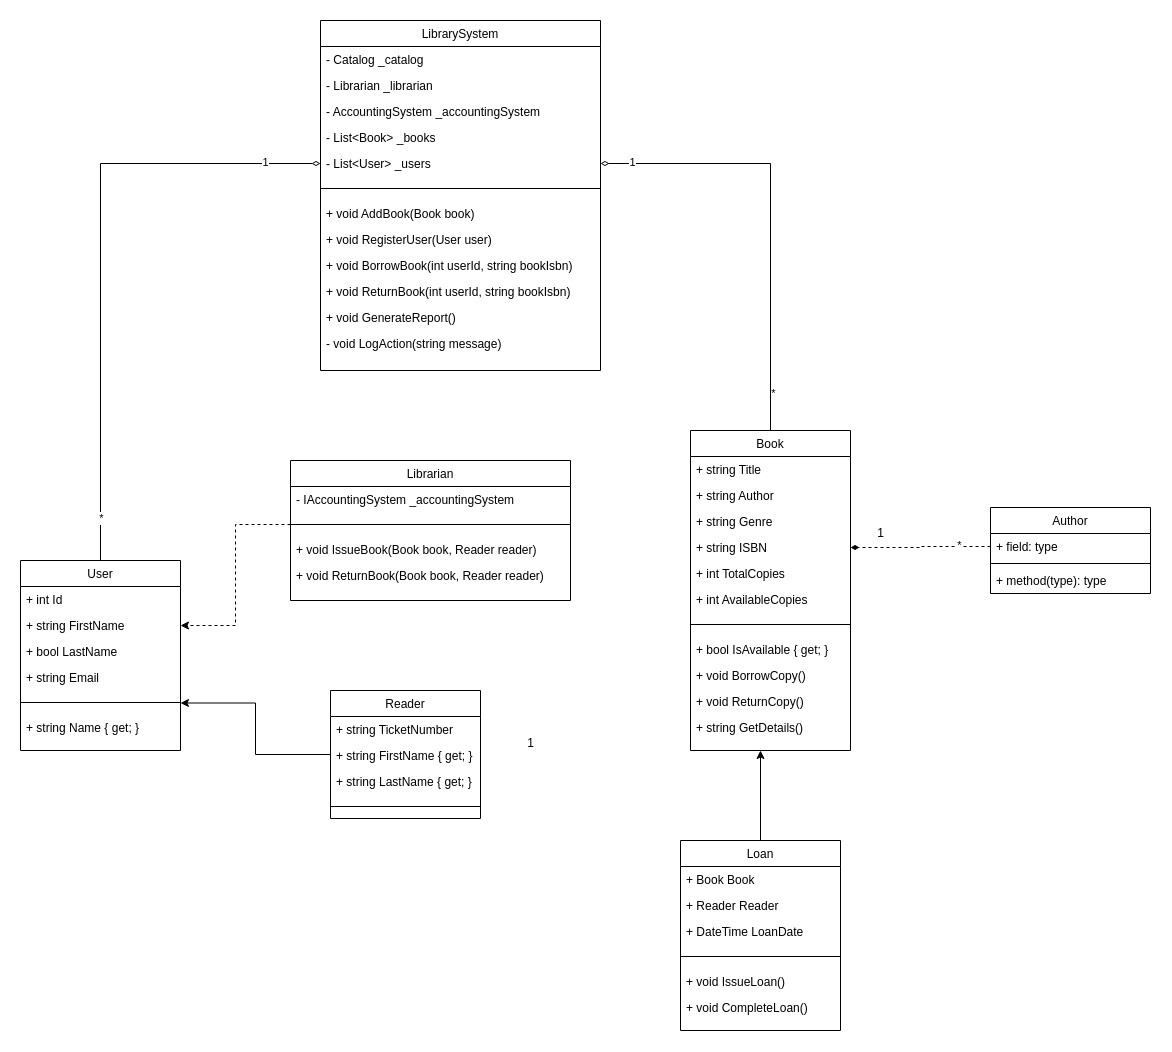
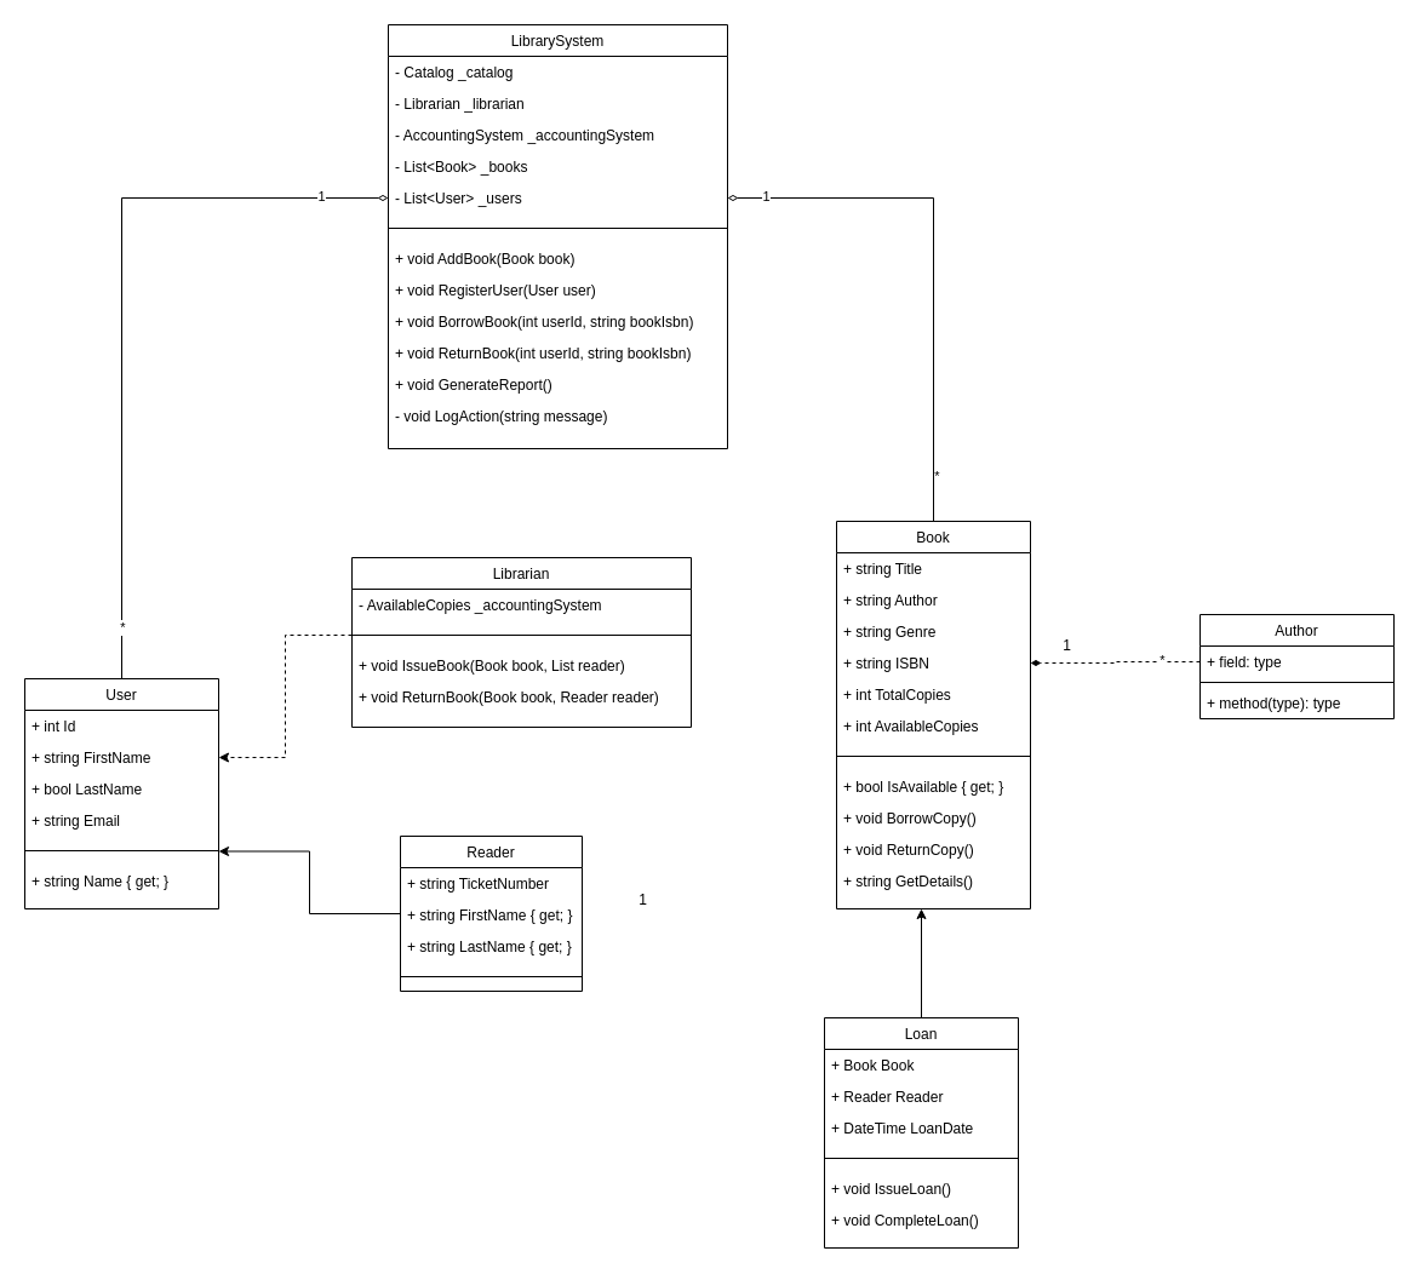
  <mxCell id="0" />
  <mxCell id="1" parent="0" />
  <mxCell id="2" value="LibrarySystem" style="swimlane;fontStyle=0;align=center;verticalAlign=top;childLayout=stackLayout;horizontal=1;startSize=26;horizontalStack=0;resizeParent=1;resizeLast=0;collapsible=1;marginBottom=0;rounded=0;shadow=0;strokeWidth=1;" parent="1" vertex="1"><mxGeometry x="320" y="20" width="280" height="350" as="geometry"><mxRectangle x="130" y="380" width="160" height="26" as="alternateBounds" /></mxGeometry></mxCell>
  <mxCell id="3" value="- Catalog _catalog" style="text;align=left;verticalAlign=top;spacingLeft=4;spacingRight=4;overflow=hidden;rotatable=0;points=[[0,0.5],[1,0.5]];portConstraint=eastwest;" parent="2" vertex="1"><mxGeometry y="26" width="280" height="26" as="geometry" /></mxCell>
  <mxCell id="4" value="- Librarian _librarian" style="text;align=left;verticalAlign=top;spacingLeft=4;spacingRight=4;overflow=hidden;rotatable=0;points=[[0,0.5],[1,0.5]];portConstraint=eastwest;" parent="2" vertex="1"><mxGeometry y="52" width="280" height="26" as="geometry" /></mxCell>
  <mxCell id="5" value="- AccountingSystem _accountingSystem" style="text;align=left;verticalAlign=top;spacingLeft=4;spacingRight=4;overflow=hidden;rotatable=0;points=[[0,0.5],[1,0.5]];portConstraint=eastwest;" parent="2" vertex="1"><mxGeometry y="78" width="280" height="26" as="geometry" /></mxCell>
  <mxCell id="6" value="- List&lt;Book&gt; _books" style="text;align=left;verticalAlign=top;spacingLeft=4;spacingRight=4;overflow=hidden;rotatable=0;points=[[0,0.5],[1,0.5]];portConstraint=eastwest;" parent="2" vertex="1"><mxGeometry y="104" width="280" height="26" as="geometry" /></mxCell>
  <mxCell id="7" value="- List&lt;User&gt; _users" style="text;align=left;verticalAlign=top;spacingLeft=4;spacingRight=4;overflow=hidden;rotatable=0;points=[[0,0.5],[1,0.5]];portConstraint=eastwest;" parent="2" vertex="1"><mxGeometry y="130" width="280" height="26" as="geometry" /></mxCell>
  <mxCell id="8" value="" style="line;html=1;strokeWidth=1;align=left;verticalAlign=middle;spacingTop=-1;spacingLeft=3;spacingRight=3;rotatable=0;labelPosition=right;points=[];portConstraint=eastwest;" parent="2" vertex="1"><mxGeometry y="156" width="280" height="24" as="geometry" /></mxCell>
  <mxCell id="9" value="+ void AddBook(Book book)" style="text;align=left;verticalAlign=top;spacingLeft=4;spacingRight=4;overflow=hidden;rotatable=0;points=[[0,0.5],[1,0.5]];portConstraint=eastwest;" parent="2" vertex="1"><mxGeometry y="180" width="280" height="26" as="geometry" /></mxCell>
  <mxCell id="10" value="+ void RegisterUser(User user)" style="text;align=left;verticalAlign=top;spacingLeft=4;spacingRight=4;overflow=hidden;rotatable=0;points=[[0,0.5],[1,0.5]];portConstraint=eastwest;" parent="2" vertex="1"><mxGeometry y="206" width="280" height="26" as="geometry" /></mxCell>
  <mxCell id="11" value="+ void BorrowBook(int userId, string bookIsbn)" style="text;align=left;verticalAlign=top;spacingLeft=4;spacingRight=4;overflow=hidden;rotatable=0;points=[[0,0.5],[1,0.5]];portConstraint=eastwest;" parent="2" vertex="1"><mxGeometry y="232" width="280" height="26" as="geometry" /></mxCell>
  <mxCell id="12" value="+ void ReturnBook(int userId, string bookIsbn)" style="text;align=left;verticalAlign=top;spacingLeft=4;spacingRight=4;overflow=hidden;rotatable=0;points=[[0,0.5],[1,0.5]];portConstraint=eastwest;" parent="2" vertex="1"><mxGeometry y="258" width="280" height="26" as="geometry" /></mxCell>
  <mxCell id="13" value="+ void GenerateReport()" style="text;align=left;verticalAlign=top;spacingLeft=4;spacingRight=4;overflow=hidden;rotatable=0;points=[[0,0.5],[1,0.5]];portConstraint=eastwest;" parent="2" vertex="1"><mxGeometry y="284" width="280" height="26" as="geometry" /></mxCell>
  <mxCell id="14" value="- void LogAction(string message)" style="text;align=left;verticalAlign=top;spacingLeft=4;spacingRight=4;overflow=hidden;rotatable=0;points=[[0,0.5],[1,0.5]];portConstraint=eastwest;" parent="2" vertex="1"><mxGeometry y="310" width="280" height="26" as="geometry" /></mxCell>
  <mxCell id="15" style="edgeStyle=orthogonalEdgeStyle;rounded=0;orthogonalLoop=1;jettySize=auto;html=1;endArrow=diamondThin;endFill=0;" edge="1" parent="1" source="18" target="7"><mxGeometry relative="1" as="geometry" /></mxCell>
  <mxCell id="16" value="*" style="edgeLabel;html=1;align=center;verticalAlign=middle;resizable=0;points=[];" vertex="1" connectable="0" parent="15"><mxGeometry x="-0.82" y="-2" relative="1" as="geometry"><mxPoint y="1" as="offset" /></mxGeometry></mxCell>
  <mxCell id="17" value="1" style="edgeLabel;html=1;align=center;verticalAlign=middle;resizable=0;points=[];" vertex="1" connectable="0" parent="15"><mxGeometry x="0.86" y="-2" relative="1" as="geometry"><mxPoint as="offset" /></mxGeometry></mxCell>
  <mxCell id="18" value="Book" style="swimlane;fontStyle=0;align=center;verticalAlign=top;childLayout=stackLayout;horizontal=1;startSize=26;horizontalStack=0;resizeParent=1;resizeLast=0;collapsible=1;marginBottom=0;rounded=0;shadow=0;strokeWidth=1;" parent="1" vertex="1"><mxGeometry x="690" y="430" width="160" height="320" as="geometry"><mxRectangle x="130" y="380" width="160" height="26" as="alternateBounds" /></mxGeometry></mxCell>
  <mxCell id="19" value="+ string Title" style="text;align=left;verticalAlign=top;spacingLeft=4;spacingRight=4;overflow=hidden;rotatable=0;points=[[0,0.5],[1,0.5]];portConstraint=eastwest;" parent="18" vertex="1"><mxGeometry y="26" width="160" height="26" as="geometry" /></mxCell>
  <mxCell id="20" value="+ string Author" style="text;align=left;verticalAlign=top;spacingLeft=4;spacingRight=4;overflow=hidden;rotatable=0;points=[[0,0.5],[1,0.5]];portConstraint=eastwest;" parent="18" vertex="1"><mxGeometry y="52" width="160" height="26" as="geometry" /></mxCell>
  <mxCell id="21" value="+ string Genre" style="text;align=left;verticalAlign=top;spacingLeft=4;spacingRight=4;overflow=hidden;rotatable=0;points=[[0,0.5],[1,0.5]];portConstraint=eastwest;" parent="18" vertex="1"><mxGeometry y="78" width="160" height="26" as="geometry" /></mxCell>
  <mxCell id="22" value="+ string ISBN" style="text;align=left;verticalAlign=top;spacingLeft=4;spacingRight=4;overflow=hidden;rotatable=0;points=[[0,0.5],[1,0.5]];portConstraint=eastwest;" parent="18" vertex="1"><mxGeometry y="104" width="160" height="26" as="geometry" /></mxCell>
  <mxCell id="23" value="+ int TotalCopies" style="text;align=left;verticalAlign=top;spacingLeft=4;spacingRight=4;overflow=hidden;rotatable=0;points=[[0,0.5],[1,0.5]];portConstraint=eastwest;" parent="18" vertex="1"><mxGeometry y="130" width="160" height="26" as="geometry" /></mxCell>
  <mxCell id="24" value="+ int AvailableCopies" style="text;align=left;verticalAlign=top;spacingLeft=4;spacingRight=4;overflow=hidden;rotatable=0;points=[[0,0.5],[1,0.5]];portConstraint=eastwest;" parent="18" vertex="1"><mxGeometry y="156" width="160" height="26" as="geometry" /></mxCell>
  <mxCell id="25" value="" style="line;html=1;strokeWidth=1;align=left;verticalAlign=middle;spacingTop=-1;spacingLeft=3;spacingRight=3;rotatable=0;labelPosition=right;points=[];portConstraint=eastwest;" parent="18" vertex="1"><mxGeometry y="182" width="160" height="24" as="geometry" /></mxCell>
  <mxCell id="26" value="+ bool IsAvailable { get; }" style="text;align=left;verticalAlign=top;spacingLeft=4;spacingRight=4;overflow=hidden;rotatable=0;points=[[0,0.5],[1,0.5]];portConstraint=eastwest;" parent="18" vertex="1"><mxGeometry y="206" width="160" height="26" as="geometry" /></mxCell>
  <mxCell id="27" value="+ void BorrowCopy()" style="text;align=left;verticalAlign=top;spacingLeft=4;spacingRight=4;overflow=hidden;rotatable=0;points=[[0,0.5],[1,0.5]];portConstraint=eastwest;" parent="18" vertex="1"><mxGeometry y="232" width="160" height="26" as="geometry" /></mxCell>
  <mxCell id="28" value="+ void ReturnCopy()" style="text;align=left;verticalAlign=top;spacingLeft=4;spacingRight=4;overflow=hidden;rotatable=0;points=[[0,0.5],[1,0.5]];portConstraint=eastwest;" parent="18" vertex="1"><mxGeometry y="258" width="160" height="26" as="geometry" /></mxCell>
  <mxCell id="29" value="+ string GetDetails()" style="text;align=left;verticalAlign=top;spacingLeft=4;spacingRight=4;overflow=hidden;rotatable=0;points=[[0,0.5],[1,0.5]];portConstraint=eastwest;" parent="18" vertex="1"><mxGeometry y="284" width="160" height="26" as="geometry" /></mxCell>
  <mxCell id="30" style="edgeStyle=orthogonalEdgeStyle;rounded=0;orthogonalLoop=1;jettySize=auto;html=1;entryX=0;entryY=0.5;entryDx=0;entryDy=0;endArrow=diamondThin;endFill=0;" edge="1" parent="1" source="33" target="7"><mxGeometry relative="1" as="geometry" /></mxCell>
  <mxCell id="31" value="1" style="edgeLabel;html=1;align=center;verticalAlign=middle;resizable=0;points=[];" vertex="1" connectable="0" parent="30"><mxGeometry x="0.819" y="2" relative="1" as="geometry"><mxPoint as="offset" /></mxGeometry></mxCell>
  <mxCell id="32" value="*" style="edgeLabel;html=1;align=center;verticalAlign=middle;resizable=0;points=[];" vertex="1" connectable="0" parent="30"><mxGeometry x="-0.862" relative="1" as="geometry"><mxPoint as="offset" /></mxGeometry></mxCell>
  <mxCell id="33" value="User" style="swimlane;fontStyle=0;align=center;verticalAlign=top;childLayout=stackLayout;horizontal=1;startSize=26;horizontalStack=0;resizeParent=1;resizeLast=0;collapsible=1;marginBottom=0;rounded=0;shadow=0;strokeWidth=1;" parent="1" vertex="1"><mxGeometry x="20" y="560" width="160" height="190" as="geometry"><mxRectangle x="130" y="380" width="160" height="26" as="alternateBounds" /></mxGeometry></mxCell>
  <mxCell id="34" value="+ int Id" style="text;align=left;verticalAlign=top;spacingLeft=4;spacingRight=4;overflow=hidden;rotatable=0;points=[[0,0.5],[1,0.5]];portConstraint=eastwest;" parent="33" vertex="1"><mxGeometry y="26" width="160" height="26" as="geometry" /></mxCell>
  <mxCell id="35" value="+ string FirstName" style="text;align=left;verticalAlign=top;spacingLeft=4;spacingRight=4;overflow=hidden;rotatable=0;points=[[0,0.5],[1,0.5]];portConstraint=eastwest;" parent="33" vertex="1"><mxGeometry y="52" width="160" height="26" as="geometry" /></mxCell>
  <mxCell id="36" value="+ bool LastName" style="text;align=left;verticalAlign=top;spacingLeft=4;spacingRight=4;overflow=hidden;rotatable=0;points=[[0,0.5],[1,0.5]];portConstraint=eastwest;" parent="33" vertex="1"><mxGeometry y="78" width="160" height="26" as="geometry" /></mxCell>
  <mxCell id="37" value="+ string Email" style="text;align=left;verticalAlign=top;spacingLeft=4;spacingRight=4;overflow=hidden;rotatable=0;points=[[0,0.5],[1,0.5]];portConstraint=eastwest;" parent="33" vertex="1"><mxGeometry y="104" width="160" height="26" as="geometry" /></mxCell>
  <mxCell id="38" value="" style="line;html=1;strokeWidth=1;align=left;verticalAlign=middle;spacingTop=-1;spacingLeft=3;spacingRight=3;rotatable=0;labelPosition=right;points=[];portConstraint=eastwest;" parent="33" vertex="1"><mxGeometry y="130" width="160" height="24" as="geometry" /></mxCell>
  <mxCell id="39" value="+ string Name { get; }" style="text;align=left;verticalAlign=top;spacingLeft=4;spacingRight=4;overflow=hidden;rotatable=0;points=[[0,0.5],[1,0.5]];portConstraint=eastwest;" parent="33" vertex="1"><mxGeometry y="154" width="160" height="26" as="geometry" /></mxCell>
  <mxCell id="40" style="edgeStyle=orthogonalEdgeStyle;rounded=0;orthogonalLoop=1;jettySize=auto;html=1;entryX=1;entryY=0.75;entryDx=0;entryDy=0;dashed=0;" edge="1" parent="1" source="41" target="33"><mxGeometry relative="1" as="geometry" /></mxCell>
  <mxCell id="41" value="Reader" style="swimlane;fontStyle=0;align=center;verticalAlign=top;childLayout=stackLayout;horizontal=1;startSize=26;horizontalStack=0;resizeParent=1;resizeLast=0;collapsible=1;marginBottom=0;rounded=0;shadow=0;strokeWidth=1;" parent="1" vertex="1"><mxGeometry x="330" y="690" width="150" height="128" as="geometry"><mxRectangle x="130" y="380" width="160" height="26" as="alternateBounds" /></mxGeometry></mxCell>
  <mxCell id="42" value="+ string TicketNumber" style="text;align=left;verticalAlign=top;spacingLeft=4;spacingRight=4;overflow=hidden;rotatable=0;points=[[0,0.5],[1,0.5]];portConstraint=eastwest;" parent="41" vertex="1"><mxGeometry y="26" width="150" height="26" as="geometry" /></mxCell>
  <mxCell id="43" value="+ string FirstName { get; }" style="text;align=left;verticalAlign=top;spacingLeft=4;spacingRight=4;overflow=hidden;rotatable=0;points=[[0,0.5],[1,0.5]];portConstraint=eastwest;" parent="41" vertex="1"><mxGeometry y="52" width="150" height="26" as="geometry" /></mxCell>
  <mxCell id="44" value="+ string LastName { get; }" style="text;align=left;verticalAlign=top;spacingLeft=4;spacingRight=4;overflow=hidden;rotatable=0;points=[[0,0.5],[1,0.5]];portConstraint=eastwest;" parent="41" vertex="1"><mxGeometry y="78" width="150" height="26" as="geometry" /></mxCell>
  <mxCell id="45" value="" style="line;html=1;strokeWidth=1;align=left;verticalAlign=middle;spacingTop=-1;spacingLeft=3;spacingRight=3;rotatable=0;labelPosition=right;points=[];portConstraint=eastwest;" parent="41" vertex="1"><mxGeometry y="104" width="150" height="24" as="geometry" /></mxCell>
  <mxCell id="46" value="Librarian" style="swimlane;fontStyle=0;align=center;verticalAlign=top;childLayout=stackLayout;horizontal=1;startSize=26;horizontalStack=0;resizeParent=1;resizeLast=0;collapsible=1;marginBottom=0;rounded=0;shadow=0;strokeWidth=1;" parent="1" vertex="1"><mxGeometry x="290" y="460" width="280" height="140" as="geometry"><mxRectangle x="130" y="380" width="160" height="26" as="alternateBounds" /></mxGeometry></mxCell>
- <mxCell id="47" value="- IAccountingSystem _accountingSystem" style="text;align=left;verticalAlign=top;spacingLeft=4;spacingRight=4;overflow=hidden;rotatable=0;points=[[0,0.5],[1,0.5]];portConstraint=eastwest;" parent="46" vertex="1"><mxGeometry y="26" width="280" height="26" as="geometry" /></mxCell>
+ <mxCell id="47" value="- AvailableCopies _accountingSystem" style="text;align=left;verticalAlign=top;spacingLeft=4;spacingRight=4;overflow=hidden;rotatable=0;points=[[0,0.5],[1,0.5]];portConstraint=eastwest;" parent="46" vertex="1"><mxGeometry y="26" width="280" height="26" as="geometry" /></mxCell>
  <mxCell id="48" value="" style="line;html=1;strokeWidth=1;align=left;verticalAlign=middle;spacingTop=-1;spacingLeft=3;spacingRight=3;rotatable=0;labelPosition=right;points=[];portConstraint=eastwest;" parent="46" vertex="1"><mxGeometry y="52" width="280" height="24" as="geometry" /></mxCell>
- <mxCell id="49" value="+ void IssueBook(Book book, Reader reader)" style="text;align=left;verticalAlign=top;spacingLeft=4;spacingRight=4;overflow=hidden;rotatable=0;points=[[0,0.5],[1,0.5]];portConstraint=eastwest;" parent="46" vertex="1"><mxGeometry y="76" width="280" height="26" as="geometry" /></mxCell>
+ <mxCell id="49" value="+ void IssueBook(Book book, List reader)" style="text;align=left;verticalAlign=top;spacingLeft=4;spacingRight=4;overflow=hidden;rotatable=0;points=[[0,0.5],[1,0.5]];portConstraint=eastwest;" parent="46" vertex="1"><mxGeometry y="76" width="280" height="26" as="geometry" /></mxCell>
  <mxCell id="50" value="+ void ReturnBook(Book book, Reader reader)" style="text;align=left;verticalAlign=top;spacingLeft=4;spacingRight=4;overflow=hidden;rotatable=0;points=[[0,0.5],[1,0.5]];portConstraint=eastwest;" parent="46" vertex="1"><mxGeometry y="102" width="280" height="26" as="geometry" /></mxCell>
  <mxCell id="51" style="edgeStyle=orthogonalEdgeStyle;rounded=0;orthogonalLoop=1;jettySize=auto;html=1;" edge="1" parent="1" source="52"><mxGeometry relative="1" as="geometry"><mxPoint x="760" y="750" as="targetPoint" /></mxGeometry></mxCell>
  <mxCell id="52" value="Loan" style="swimlane;fontStyle=0;align=center;verticalAlign=top;childLayout=stackLayout;horizontal=1;startSize=26;horizontalStack=0;resizeParent=1;resizeLast=0;collapsible=1;marginBottom=0;rounded=0;shadow=0;strokeWidth=1;" parent="1" vertex="1"><mxGeometry x="680" y="840" width="160" height="190" as="geometry"><mxRectangle x="130" y="380" width="160" height="26" as="alternateBounds" /></mxGeometry></mxCell>
  <mxCell id="53" value="+ Book Book" style="text;align=left;verticalAlign=top;spacingLeft=4;spacingRight=4;overflow=hidden;rotatable=0;points=[[0,0.5],[1,0.5]];portConstraint=eastwest;" parent="52" vertex="1"><mxGeometry y="26" width="160" height="26" as="geometry" /></mxCell>
  <mxCell id="54" value="+ Reader Reader" style="text;align=left;verticalAlign=top;spacingLeft=4;spacingRight=4;overflow=hidden;rotatable=0;points=[[0,0.5],[1,0.5]];portConstraint=eastwest;" parent="52" vertex="1"><mxGeometry y="52" width="160" height="26" as="geometry" /></mxCell>
  <mxCell id="55" value="+ DateTime LoanDate" style="text;align=left;verticalAlign=top;spacingLeft=4;spacingRight=4;overflow=hidden;rotatable=0;points=[[0,0.5],[1,0.5]];portConstraint=eastwest;" parent="52" vertex="1"><mxGeometry y="78" width="160" height="26" as="geometry" /></mxCell>
  <mxCell id="56" value="" style="line;html=1;strokeWidth=1;align=left;verticalAlign=middle;spacingTop=-1;spacingLeft=3;spacingRight=3;rotatable=0;labelPosition=right;points=[];portConstraint=eastwest;" parent="52" vertex="1"><mxGeometry y="104" width="160" height="24" as="geometry" /></mxCell>
  <mxCell id="57" value="+ void IssueLoan()" style="text;align=left;verticalAlign=top;spacingLeft=4;spacingRight=4;overflow=hidden;rotatable=0;points=[[0,0.5],[1,0.5]];portConstraint=eastwest;" parent="52" vertex="1"><mxGeometry y="128" width="160" height="26" as="geometry" /></mxCell>
  <mxCell id="58" value="+ void CompleteLoan()" style="text;align=left;verticalAlign=top;spacingLeft=4;spacingRight=4;overflow=hidden;rotatable=0;points=[[0,0.5],[1,0.5]];portConstraint=eastwest;" parent="52" vertex="1"><mxGeometry y="154" width="160" height="26" as="geometry" /></mxCell>
  <mxCell id="59" value="&lt;span style=&quot;font-weight: 400;&quot;&gt;Author&lt;/span&gt;" style="swimlane;fontStyle=1;align=center;verticalAlign=top;childLayout=stackLayout;horizontal=1;startSize=26;horizontalStack=0;resizeParent=1;resizeParentMax=0;resizeLast=0;collapsible=1;marginBottom=0;whiteSpace=wrap;html=1;" vertex="1" parent="1"><mxGeometry x="990" y="507" width="160" height="86" as="geometry" /></mxCell>
  <mxCell id="60" value="+ field: type" style="text;strokeColor=none;fillColor=none;align=left;verticalAlign=top;spacingLeft=4;spacingRight=4;overflow=hidden;rotatable=0;points=[[0,0.5],[1,0.5]];portConstraint=eastwest;whiteSpace=wrap;html=1;" vertex="1" parent="59"><mxGeometry y="26" width="160" height="26" as="geometry" /></mxCell>
  <mxCell id="61" value="" style="line;strokeWidth=1;fillColor=none;align=left;verticalAlign=middle;spacingTop=-1;spacingLeft=3;spacingRight=3;rotatable=0;labelPosition=right;points=[];portConstraint=eastwest;strokeColor=inherit;" vertex="1" parent="59"><mxGeometry y="52" width="160" height="8" as="geometry" /></mxCell>
  <mxCell id="62" value="+ method(type): type" style="text;strokeColor=none;fillColor=none;align=left;verticalAlign=top;spacingLeft=4;spacingRight=4;overflow=hidden;rotatable=0;points=[[0,0.5],[1,0.5]];portConstraint=eastwest;whiteSpace=wrap;html=1;" vertex="1" parent="59"><mxGeometry y="60" width="160" height="26" as="geometry" /></mxCell>
  <mxCell id="63" style="edgeStyle=orthogonalEdgeStyle;rounded=0;orthogonalLoop=1;jettySize=auto;html=1;entryX=1;entryY=0.5;entryDx=0;entryDy=0;endArrow=diamondThin;endFill=1;dashed=1;" edge="1" parent="1" source="60" target="22"><mxGeometry relative="1" as="geometry" /></mxCell>
  <mxCell id="64" value="*" style="edgeLabel;html=1;align=center;verticalAlign=middle;resizable=0;points=[];" vertex="1" connectable="0" parent="63"><mxGeometry x="-0.536" y="-2" relative="1" as="geometry"><mxPoint x="1" as="offset" /></mxGeometry></mxCell>
  <mxCell id="65" style="edgeStyle=orthogonalEdgeStyle;rounded=0;orthogonalLoop=1;jettySize=auto;html=1;entryX=1;entryY=0.5;entryDx=0;entryDy=0;dashed=1;" edge="1" parent="1" source="48" target="35"><mxGeometry relative="1" as="geometry" /></mxCell>
  <mxCell id="66" value="1" style="text;html=1;align=center;verticalAlign=middle;resizable=0;points=[];autosize=1;strokeColor=none;fillColor=none;" vertex="1" parent="1"><mxGeometry x="865" y="518" width="30" height="30" as="geometry" /></mxCell>
  <mxCell id="67" value="1" style="text;html=1;align=center;verticalAlign=middle;resizable=0;points=[];autosize=1;strokeColor=none;fillColor=none;" vertex="1" parent="1"><mxGeometry x="515" y="728" width="30" height="30" as="geometry" /></mxCell>
